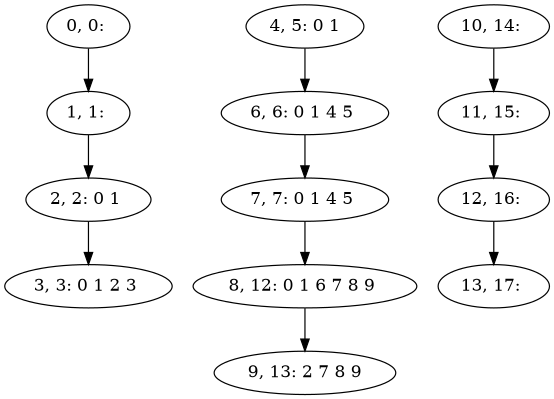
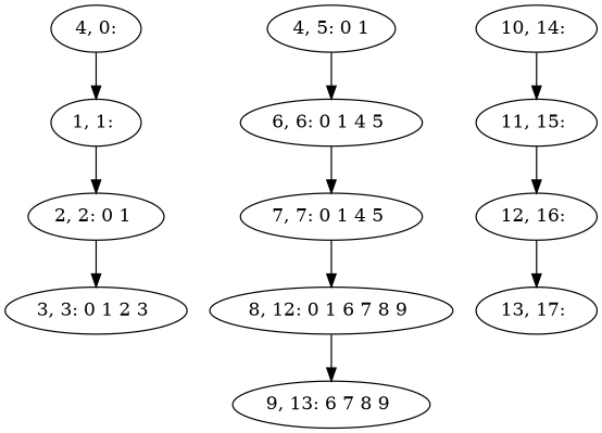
  digraph {
-   n1 [label="0, 0: "]
+   n1 [label="4, 0:"]
    n2 [label="1, 1: "]
    n3 [label="2, 2: 0 1 "]
    n4 [label="3, 3: 0 1 2 3 "]
    n5 [label="4, 5: 0 1"]
    n6 [label="6, 6: 0 1 4 5 "]
    n7 [label="7, 7: 0 1 4 5 "]
    n8 [label="8, 12: 0 1 6 7 8 9 "]
-   n9 [label="9, 13: 2 7 8 9"]
+   n9 [label="9, 13: 6 7 8 9 "]
    n10 [label="10, 14: "]
    n11 [label="11, 15: "]
    n12 [label="12, 16: "]
    n13 [label="13, 17: "]
    n1 -> n2
    n2 -> n3
    n3 -> n4
    n5 -> n6
    n6 -> n7
    n7 -> n8
    n8 -> n9
    n10 -> n11
    n11 -> n12
    n12 -> n13
  }
